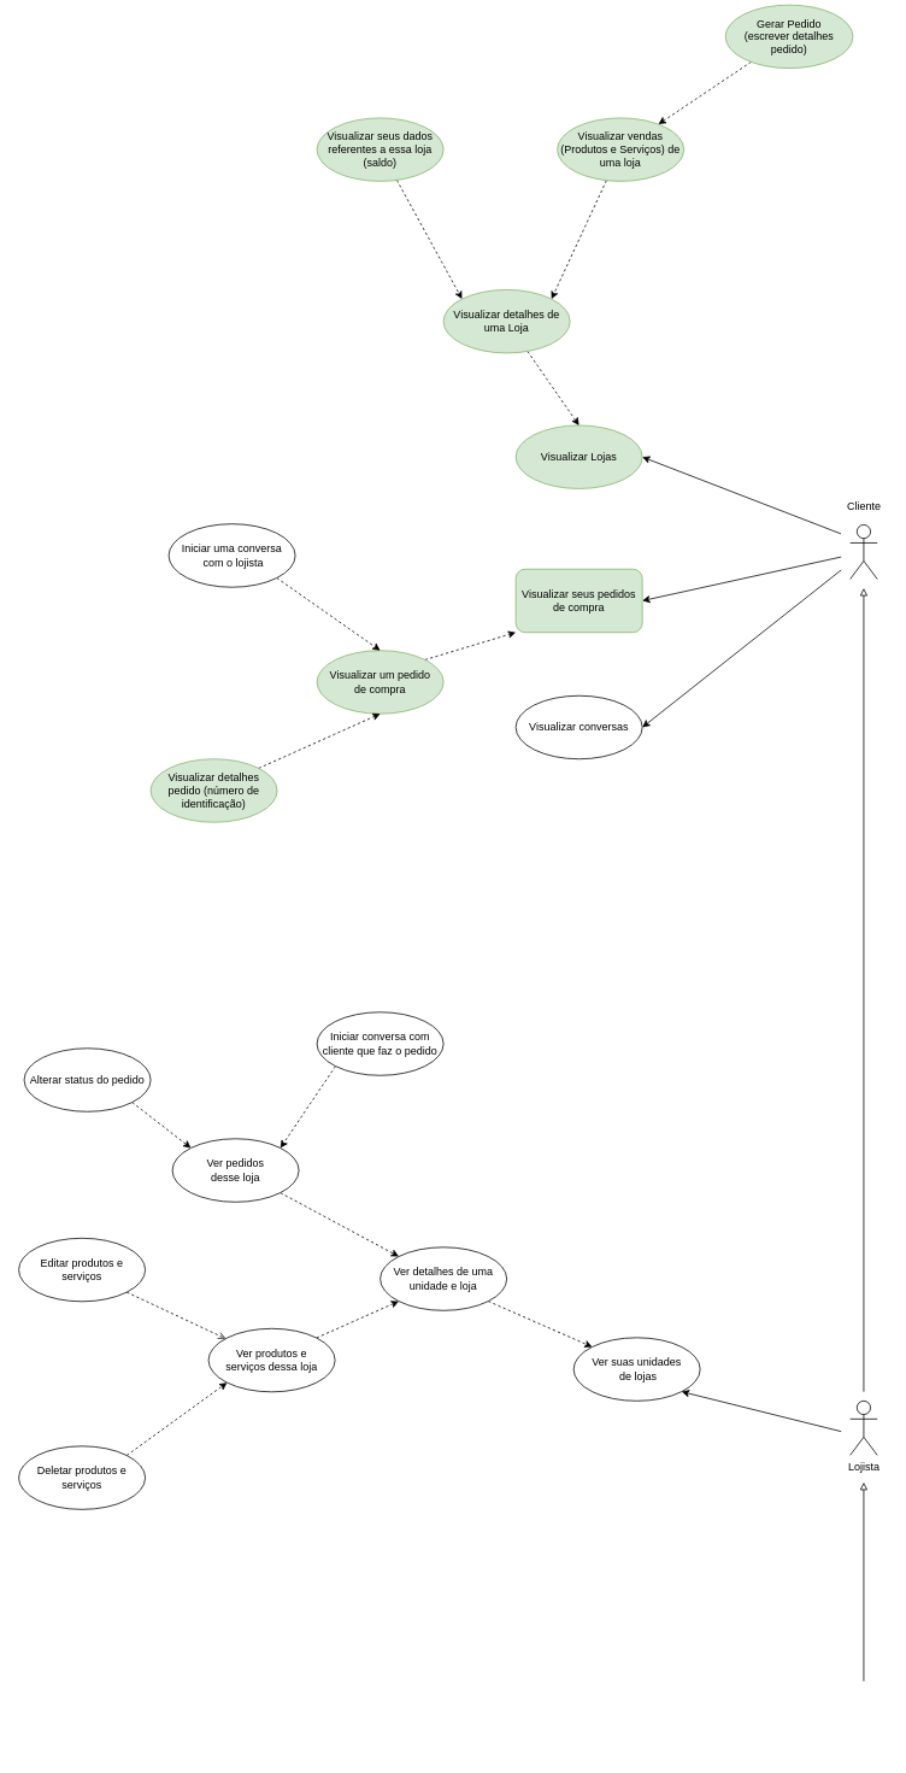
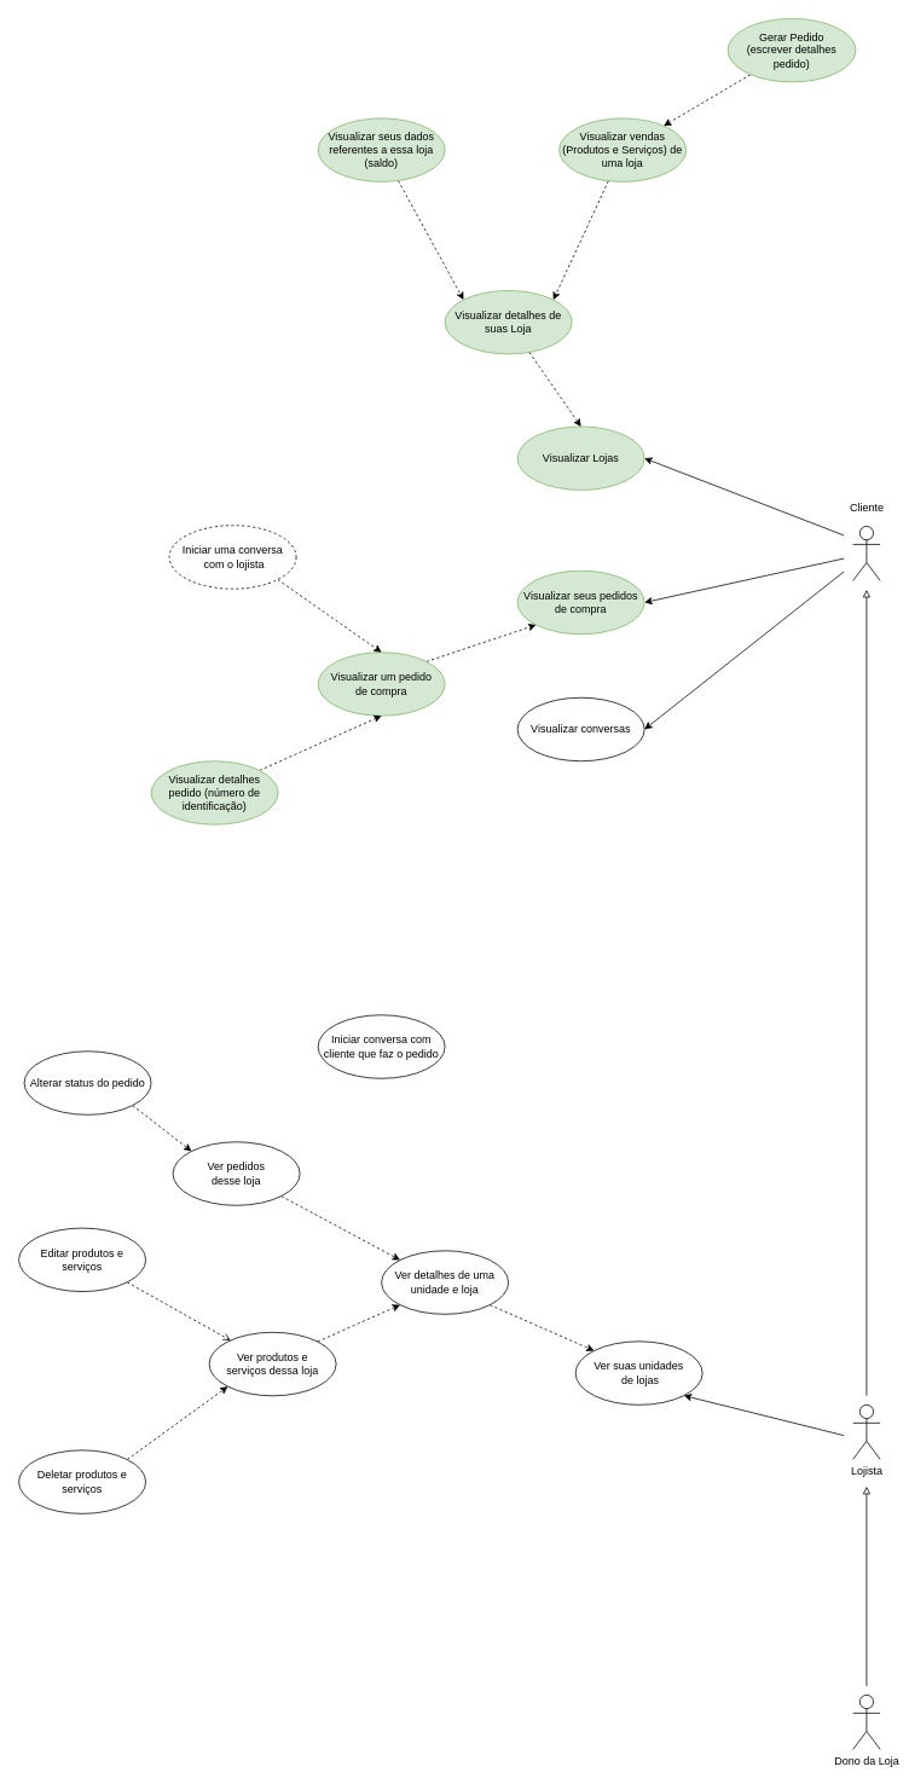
  <mxCell id="0" />
  <mxCell id="1" parent="0" />
  <mxCell id="2" value="" style="group" parent="1" vertex="1" connectable="0"><mxGeometry x="930" y="1859" width="50" height="80" as="geometry" /></mxCell>
  <mxCell id="3" value="" style="rounded=0;whiteSpace=wrap;html=1;strokeColor=none;" parent="2" vertex="1"><mxGeometry width="50" height="80" as="geometry" /></mxCell>
+ <mxCell id="4" value="Dono da Loja" style="shape=umlActor;verticalLabelPosition=bottom;verticalAlign=top;html=1;" parent="2" vertex="1"><mxGeometry x="10" y="10" width="30" height="60" as="geometry" /></mxCell>
  <mxCell id="5" style="rounded=0;orthogonalLoop=1;jettySize=auto;html=1;endArrow=block;endFill=0;entryX=0.5;entryY=1;entryDx=0;entryDy=0;exitX=0.5;exitY=0;exitDx=0;exitDy=0;" parent="1" source="22" target="18" edge="1"><mxGeometry relative="1" as="geometry"><mxPoint x="635" y="780" as="targetPoint" /></mxGeometry></mxCell>
  <mxCell id="6" value="Visualizar Lojas" style="ellipse;whiteSpace=wrap;html=1;fillColor=#d5e8d4;strokeColor=#82b366;" parent="1" vertex="1"><mxGeometry x="570" y="470" width="140" height="70" as="geometry" /></mxCell>
  <mxCell id="7" style="edgeStyle=none;orthogonalLoop=1;jettySize=auto;html=1;entryX=0;entryY=0;entryDx=0;entryDy=0;dashed=1;startArrow=none;startFill=0;endArrow=classic;endFill=1;strokeColor=#000000;" parent="1" source="8" target="13" edge="1"><mxGeometry relative="1" as="geometry" /></mxCell>
  <mxCell id="8" value="Visualizar seus dados referentes a essa loja (saldo)" style="ellipse;whiteSpace=wrap;html=1;fillColor=#d5e8d4;strokeColor=#82b366;" parent="1" vertex="1"><mxGeometry x="350" y="130" width="140" height="70" as="geometry" /></mxCell>
  <mxCell id="9" style="orthogonalLoop=1;jettySize=auto;html=1;entryX=1;entryY=0.5;entryDx=0;entryDy=0;endArrow=classic;endFill=1;strokeColor=#000000;exitX=0;exitY=0.25;exitDx=0;exitDy=0;" parent="1" source="18" target="6" edge="1"><mxGeometry relative="1" as="geometry"><mxPoint x="940" y="604" as="sourcePoint" /></mxGeometry></mxCell>
  <mxCell id="10" style="edgeStyle=none;orthogonalLoop=1;jettySize=auto;html=1;entryX=1;entryY=0;entryDx=0;entryDy=0;dashed=1;startArrow=none;startFill=0;endArrow=classic;endFill=1;strokeColor=#000000;" parent="1" source="11" target="13" edge="1"><mxGeometry relative="1" as="geometry" /></mxCell>
  <mxCell id="11" value="Visualizar vendas (Produtos e Serviços) de uma loja" style="ellipse;whiteSpace=wrap;html=1;fillColor=#d5e8d4;strokeColor=#82b366;" parent="1" vertex="1"><mxGeometry x="616" y="130" width="140" height="70" as="geometry" /></mxCell>
  <mxCell id="12" style="edgeStyle=none;orthogonalLoop=1;jettySize=auto;html=1;dashed=1;startArrow=none;startFill=0;endArrow=classic;endFill=1;strokeColor=#000000;entryX=0.5;entryY=0;entryDx=0;entryDy=0;" parent="1" source="13" target="6" edge="1"><mxGeometry relative="1" as="geometry" /></mxCell>
- <mxCell id="13" value="Visualizar detalhes de uma Loja" style="ellipse;whiteSpace=wrap;html=1;fillColor=#d5e8d4;strokeColor=#82b366;" parent="1" vertex="1"><mxGeometry x="490" y="320" width="140" height="70" as="geometry" /></mxCell>
+ <mxCell id="13" value="Visualizar detalhes de suas Loja" style="ellipse;whiteSpace=wrap;html=1;fillColor=#d5e8d4;strokeColor=#82b366;" parent="1" vertex="1"><mxGeometry x="490" y="320" width="140" height="70" as="geometry" /></mxCell>
  <mxCell id="14" style="edgeStyle=none;orthogonalLoop=1;jettySize=auto;html=1;dashed=1;startArrow=none;startFill=0;endArrow=classic;endFill=1;strokeColor=#000000;" parent="1" source="15" target="11" edge="1"><mxGeometry relative="1" as="geometry" /></mxCell>
- <mxCell id="15" value="Gerar Pedido&lt;br&gt;(escrever detalhes pedido)" style="ellipse;whiteSpace=wrap;html=1;fillColor=#d5e8d4;strokeColor=#82b366;" parent="1" vertex="1"><mxGeometry x="802" y="5" width="141" height="70" as="geometry" /></mxCell>
+ <mxCell id="15" value="Gerar Pedido&lt;br&gt;(escrever detalhes pedido)" style="ellipse;whiteSpace=wrap;html=1;fillColor=#d5e8d4;strokeColor=#82b366;" parent="1" vertex="1"><mxGeometry x="802" y="20" width="141" height="70" as="geometry" /></mxCell>
  <mxCell id="16" value="" style="group" parent="1" vertex="1" connectable="0"><mxGeometry x="930" y="550" width="50" height="100" as="geometry" /></mxCell>
  <mxCell id="17" value="" style="group" parent="16" vertex="1" connectable="0"><mxGeometry y="20" width="50" height="80" as="geometry" /></mxCell>
  <mxCell id="18" value="" style="rounded=0;whiteSpace=wrap;html=1;strokeColor=none;" parent="17" vertex="1"><mxGeometry width="50" height="80" as="geometry" /></mxCell>
  <mxCell id="19" value="" style="shape=umlActor;verticalLabelPosition=bottom;verticalAlign=top;html=1;" parent="17" vertex="1"><mxGeometry x="10" y="10" width="30" height="60" as="geometry" /></mxCell>
  <mxCell id="20" value="Cliente" style="text;html=1;align=center;verticalAlign=middle;resizable=0;points=[];autosize=1;" parent="16" vertex="1"><mxGeometry width="50" height="20" as="geometry" /></mxCell>
  <mxCell id="21" value="" style="group" parent="1" vertex="1" connectable="0"><mxGeometry x="930" y="1539" width="50" height="100" as="geometry" /></mxCell>
  <mxCell id="22" value="" style="rounded=0;whiteSpace=wrap;html=1;strokeColor=none;" parent="21" vertex="1"><mxGeometry width="50" height="100" as="geometry" /></mxCell>
  <mxCell id="23" value="Lojista" style="shape=umlActor;verticalLabelPosition=bottom;verticalAlign=top;html=1;" parent="21" vertex="1"><mxGeometry x="10" y="10" width="30" height="60" as="geometry" /></mxCell>
  <mxCell id="24" style="rounded=0;orthogonalLoop=1;jettySize=auto;html=1;endArrow=block;endFill=0;entryX=0.5;entryY=1;entryDx=0;entryDy=0;exitX=0.5;exitY=0;exitDx=0;exitDy=0;" parent="1" source="3" target="22" edge="1"><mxGeometry relative="1" as="geometry"><mxPoint x="965" y="1479" as="sourcePoint" /><mxPoint x="965" y="1349" as="targetPoint" /></mxGeometry></mxCell>
- <mxCell id="25" value="Visualizar seus pedidos&lt;br&gt;de compra" style="whiteSpace=wrap;html=1;fillColor=#d5e8d4;strokeColor=#82b366;rounded=1;" parent="1" vertex="1"><mxGeometry x="570" y="629" width="140" height="70" as="geometry" /></mxCell>
+ <mxCell id="25" value="Visualizar seus pedidos&lt;br&gt;de compra" style="ellipse;whiteSpace=wrap;html=1;fillColor=#d5e8d4;strokeColor=#82b366;" parent="1" vertex="1"><mxGeometry x="570" y="629" width="140" height="70" as="geometry" /></mxCell>
  <mxCell id="26" style="edgeStyle=none;orthogonalLoop=1;jettySize=auto;html=1;entryX=1;entryY=0.5;entryDx=0;entryDy=0;startArrow=none;startFill=0;endArrow=classic;endFill=1;strokeColor=#000000;" parent="1" source="18" target="25" edge="1"><mxGeometry relative="1" as="geometry" /></mxCell>
  <mxCell id="27" style="edgeStyle=none;orthogonalLoop=1;jettySize=auto;html=1;exitX=1;exitY=0;exitDx=0;exitDy=0;entryX=0;entryY=1;entryDx=0;entryDy=0;startArrow=none;startFill=0;endArrow=classic;endFill=1;strokeColor=#000000;dashed=1;" parent="1" source="28" target="25" edge="1"><mxGeometry relative="1" as="geometry" /></mxCell>
  <mxCell id="28" value="Visualizar um pedido&lt;br&gt;de compra" style="ellipse;whiteSpace=wrap;html=1;fillColor=#d5e8d4;strokeColor=#82b366;" parent="1" vertex="1"><mxGeometry x="350" y="719" width="140" height="70" as="geometry" /></mxCell>
  <mxCell id="29" style="edgeStyle=none;orthogonalLoop=1;jettySize=auto;html=1;exitX=1;exitY=0;exitDx=0;exitDy=0;entryX=0.5;entryY=1;entryDx=0;entryDy=0;dashed=1;startArrow=none;startFill=0;endArrow=classic;endFill=1;strokeColor=#000000;" parent="1" source="30" target="28" edge="1"><mxGeometry relative="1" as="geometry" /></mxCell>
  <mxCell id="30" value="Visualizar detalhes pedido (número de identificação)" style="ellipse;whiteSpace=wrap;html=1;fillColor=#d5e8d4;strokeColor=#82b366;" parent="1" vertex="1"><mxGeometry x="166" y="839" width="140" height="70" as="geometry" /></mxCell>
  <mxCell id="31" value="Visualizar conversas" style="ellipse;whiteSpace=wrap;html=1;" parent="1" vertex="1"><mxGeometry x="570" y="769" width="140" height="70" as="geometry" /></mxCell>
  <mxCell id="32" style="edgeStyle=none;orthogonalLoop=1;jettySize=auto;html=1;exitX=0;exitY=0.75;exitDx=0;exitDy=0;entryX=1;entryY=0.5;entryDx=0;entryDy=0;startArrow=none;startFill=0;endArrow=classic;endFill=1;strokeColor=#000000;" parent="1" source="18" target="31" edge="1"><mxGeometry relative="1" as="geometry" /></mxCell>
  <mxCell id="33" style="edgeStyle=none;orthogonalLoop=1;jettySize=auto;html=1;startArrow=none;startFill=0;endArrow=classic;endFill=1;strokeColor=#000000;dashed=1;entryX=0.5;entryY=0;entryDx=0;entryDy=0;exitX=1;exitY=1;exitDx=0;exitDy=0;" parent="1" source="34" target="28" edge="1"><mxGeometry relative="1" as="geometry" /></mxCell>
- <mxCell id="34" value="Iniciar uma conversa&lt;br&gt;&amp;nbsp;com o lojista" style="ellipse;whiteSpace=wrap;html=1;" parent="1" vertex="1"><mxGeometry x="186" y="579" width="140" height="70" as="geometry" /></mxCell>
+ <mxCell id="34" value="Iniciar uma conversa&lt;br&gt;&amp;nbsp;com o lojista" style="ellipse;whiteSpace=wrap;html=1;dashed=1;" parent="1" vertex="1"><mxGeometry x="186" y="579" width="140" height="70" as="geometry" /></mxCell>
  <mxCell id="35" value="Ver suas unidades&lt;br&gt;&amp;nbsp;de lojas" style="ellipse;whiteSpace=wrap;html=1;" parent="1" vertex="1"><mxGeometry x="634" y="1479" width="140" height="70" as="geometry" /></mxCell>
  <mxCell id="36" style="edgeStyle=none;orthogonalLoop=1;jettySize=auto;html=1;entryX=1;entryY=1;entryDx=0;entryDy=0;startArrow=none;startFill=0;endArrow=classic;endFill=1;strokeColor=#000000;" parent="1" source="22" target="35" edge="1"><mxGeometry relative="1" as="geometry" /></mxCell>
  <mxCell id="37" style="edgeStyle=none;orthogonalLoop=1;jettySize=auto;html=1;exitX=1;exitY=1;exitDx=0;exitDy=0;entryX=0;entryY=0;entryDx=0;entryDy=0;dashed=1;startArrow=none;startFill=0;endArrow=classic;endFill=1;strokeColor=#000000;" parent="1" source="38" target="35" edge="1"><mxGeometry relative="1" as="geometry" /></mxCell>
  <mxCell id="38" value="Ver detalhes de uma unidade e loja" style="ellipse;whiteSpace=wrap;html=1;" parent="1" vertex="1"><mxGeometry x="420" y="1379" width="140" height="70" as="geometry" /></mxCell>
  <mxCell id="39" style="edgeStyle=none;orthogonalLoop=1;jettySize=auto;html=1;exitX=1;exitY=0;exitDx=0;exitDy=0;dashed=1;startArrow=none;startFill=0;endArrow=classic;endFill=1;strokeColor=#000000;entryX=0;entryY=1;entryDx=0;entryDy=0;" parent="1" source="40" target="38" edge="1"><mxGeometry relative="1" as="geometry" /></mxCell>
  <mxCell id="40" value="Ver produtos e &lt;br&gt;serviços dessa loja" style="ellipse;whiteSpace=wrap;html=1;" parent="1" vertex="1"><mxGeometry x="230" y="1469" width="140" height="70" as="geometry" /></mxCell>
  <mxCell id="41" style="edgeStyle=none;orthogonalLoop=1;jettySize=auto;html=1;exitX=1;exitY=1;exitDx=0;exitDy=0;dashed=1;startArrow=none;startFill=0;endArrow=open;endFill=1;strokeColor=#000000;" parent="1" source="42" target="40" edge="1"><mxGeometry relative="1" as="geometry" /></mxCell>
- <mxCell id="42" value="Editar produtos e &lt;br&gt;serviços" style="ellipse;whiteSpace=wrap;html=1;" parent="1" vertex="1"><mxGeometry x="20" y="1369" width="140" height="70" as="geometry" /></mxCell>
+ <mxCell id="42" value="Editar produtos e &lt;br&gt;serviços" style="ellipse;whiteSpace=wrap;html=1;" parent="1" vertex="1"><mxGeometry x="20" y="1354" width="140" height="70" as="geometry" /></mxCell>
  <mxCell id="43" style="edgeStyle=none;orthogonalLoop=1;jettySize=auto;html=1;exitX=1;exitY=0;exitDx=0;exitDy=0;entryX=0;entryY=1;entryDx=0;entryDy=0;dashed=1;startArrow=none;startFill=0;endArrow=classic;endFill=1;strokeColor=#000000;" parent="1" source="44" target="40" edge="1"><mxGeometry relative="1" as="geometry" /></mxCell>
  <mxCell id="44" value="Deletar produtos e &lt;br&gt;serviços" style="ellipse;whiteSpace=wrap;html=1;" parent="1" vertex="1"><mxGeometry x="20" y="1599" width="140" height="70" as="geometry" /></mxCell>
  <mxCell id="45" style="edgeStyle=none;orthogonalLoop=1;jettySize=auto;html=1;exitX=1;exitY=1;exitDx=0;exitDy=0;entryX=0;entryY=0;entryDx=0;entryDy=0;dashed=1;startArrow=none;startFill=0;endArrow=classic;endFill=1;strokeColor=#000000;" parent="1" source="46" target="38" edge="1"><mxGeometry relative="1" as="geometry" /></mxCell>
  <mxCell id="46" value="Ver pedidos &lt;br&gt;desse loja" style="ellipse;whiteSpace=wrap;html=1;" parent="1" vertex="1"><mxGeometry x="190" y="1259" width="140" height="70" as="geometry" /></mxCell>
  <mxCell id="47" style="edgeStyle=none;orthogonalLoop=1;jettySize=auto;html=1;exitX=1;exitY=1;exitDx=0;exitDy=0;dashed=1;startArrow=none;startFill=0;endArrow=classic;endFill=1;strokeColor=#000000;entryX=0;entryY=0;entryDx=0;entryDy=0;" parent="1" source="48" target="46" edge="1"><mxGeometry relative="1" as="geometry" /></mxCell>
  <mxCell id="48" value="Alterar status do pedido" style="ellipse;whiteSpace=wrap;html=1;" parent="1" vertex="1"><mxGeometry x="26" y="1159" width="140" height="70" as="geometry" /></mxCell>
- <mxCell id="49" style="edgeStyle=none;orthogonalLoop=1;jettySize=auto;html=1;exitX=0;exitY=1;exitDx=0;exitDy=0;entryX=1;entryY=0;entryDx=0;entryDy=0;dashed=1;startArrow=none;startFill=0;endArrow=classic;endFill=1;strokeColor=#000000;" parent="1" source="50" target="46" edge="1"><mxGeometry relative="1" as="geometry" /></mxCell>
  <mxCell id="50" value="Iniciar conversa com&lt;br&gt;cliente que faz o pedido" style="ellipse;whiteSpace=wrap;html=1;" parent="1" vertex="1"><mxGeometry x="350" y="1119" width="140" height="70" as="geometry" /></mxCell>
